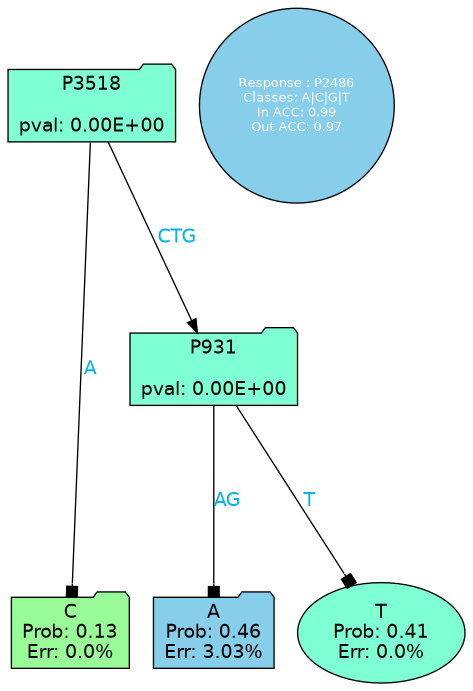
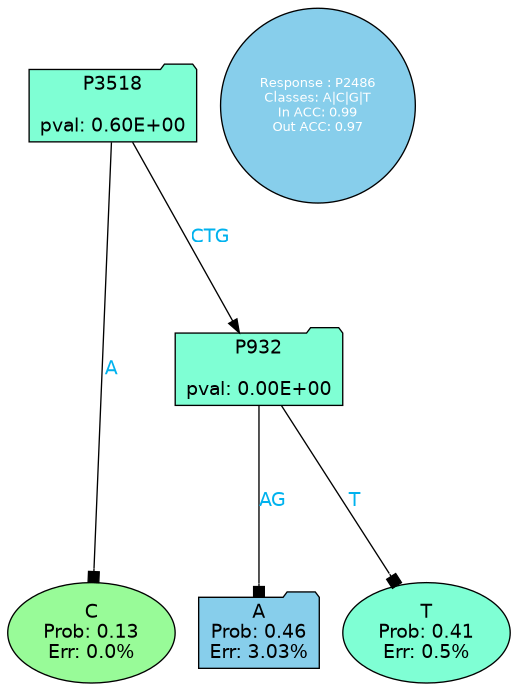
  digraph {
    ranksep=equally
    splines=polylines
    node [color=black fillcolor=aquamarine fontname=helvetica shape=folder style="filled, rounded"]
    edge [arrowhead=box fontcolor=deepskyblue2 fontname=helvetica]
-   n1 [fillcolor=palegreen label="C\nProb: 0.13\nErr: 0.0%"]
+   n1 [fillcolor=palegreen label="C\nProb: 0.13\nErr: 0.0%" shape=ellipse]
    n2 [fillcolor=skyblue label="A\nProb: 0.46\nErr: 3.03%"]
-   n3 [label="T\nProb: 0.41\nErr: 0.0%" shape=ellipse]
+   n3 [label="T\nProb: 0.41\nErr: 0.5%" shape=ellipse]
    n4 [align=left fillcolor=skyblue fontcolor=white fontsize=10 label="Response : P2486\nClasses: A|C|G|T\nIn ACC: 0.99\nOut ACC: 0.97\n" shape=circle style=filled]
-   n5 [label="P3518\n\npval: 0.00E+00"]
-   n6 [label="P931\n\npval: 0.00E+00"]
+   n5 [label="P3518\n\npval: 0.60E+00"]
+   n6 [label="P932\n\npval: 0.00E+00"]
    subgraph sub_1 {
      rank=same
      n1
      n2
      n3
    }
    subgraph sub_2 {
      rank=same
      n4
      n5
    }
    n5 -> n1 [label=A]
    n5 -> n6 [arrowhead=normal label=CTG]
    n6 -> n2 [label=AG]
    n6 -> n3 [label=T]
  }
